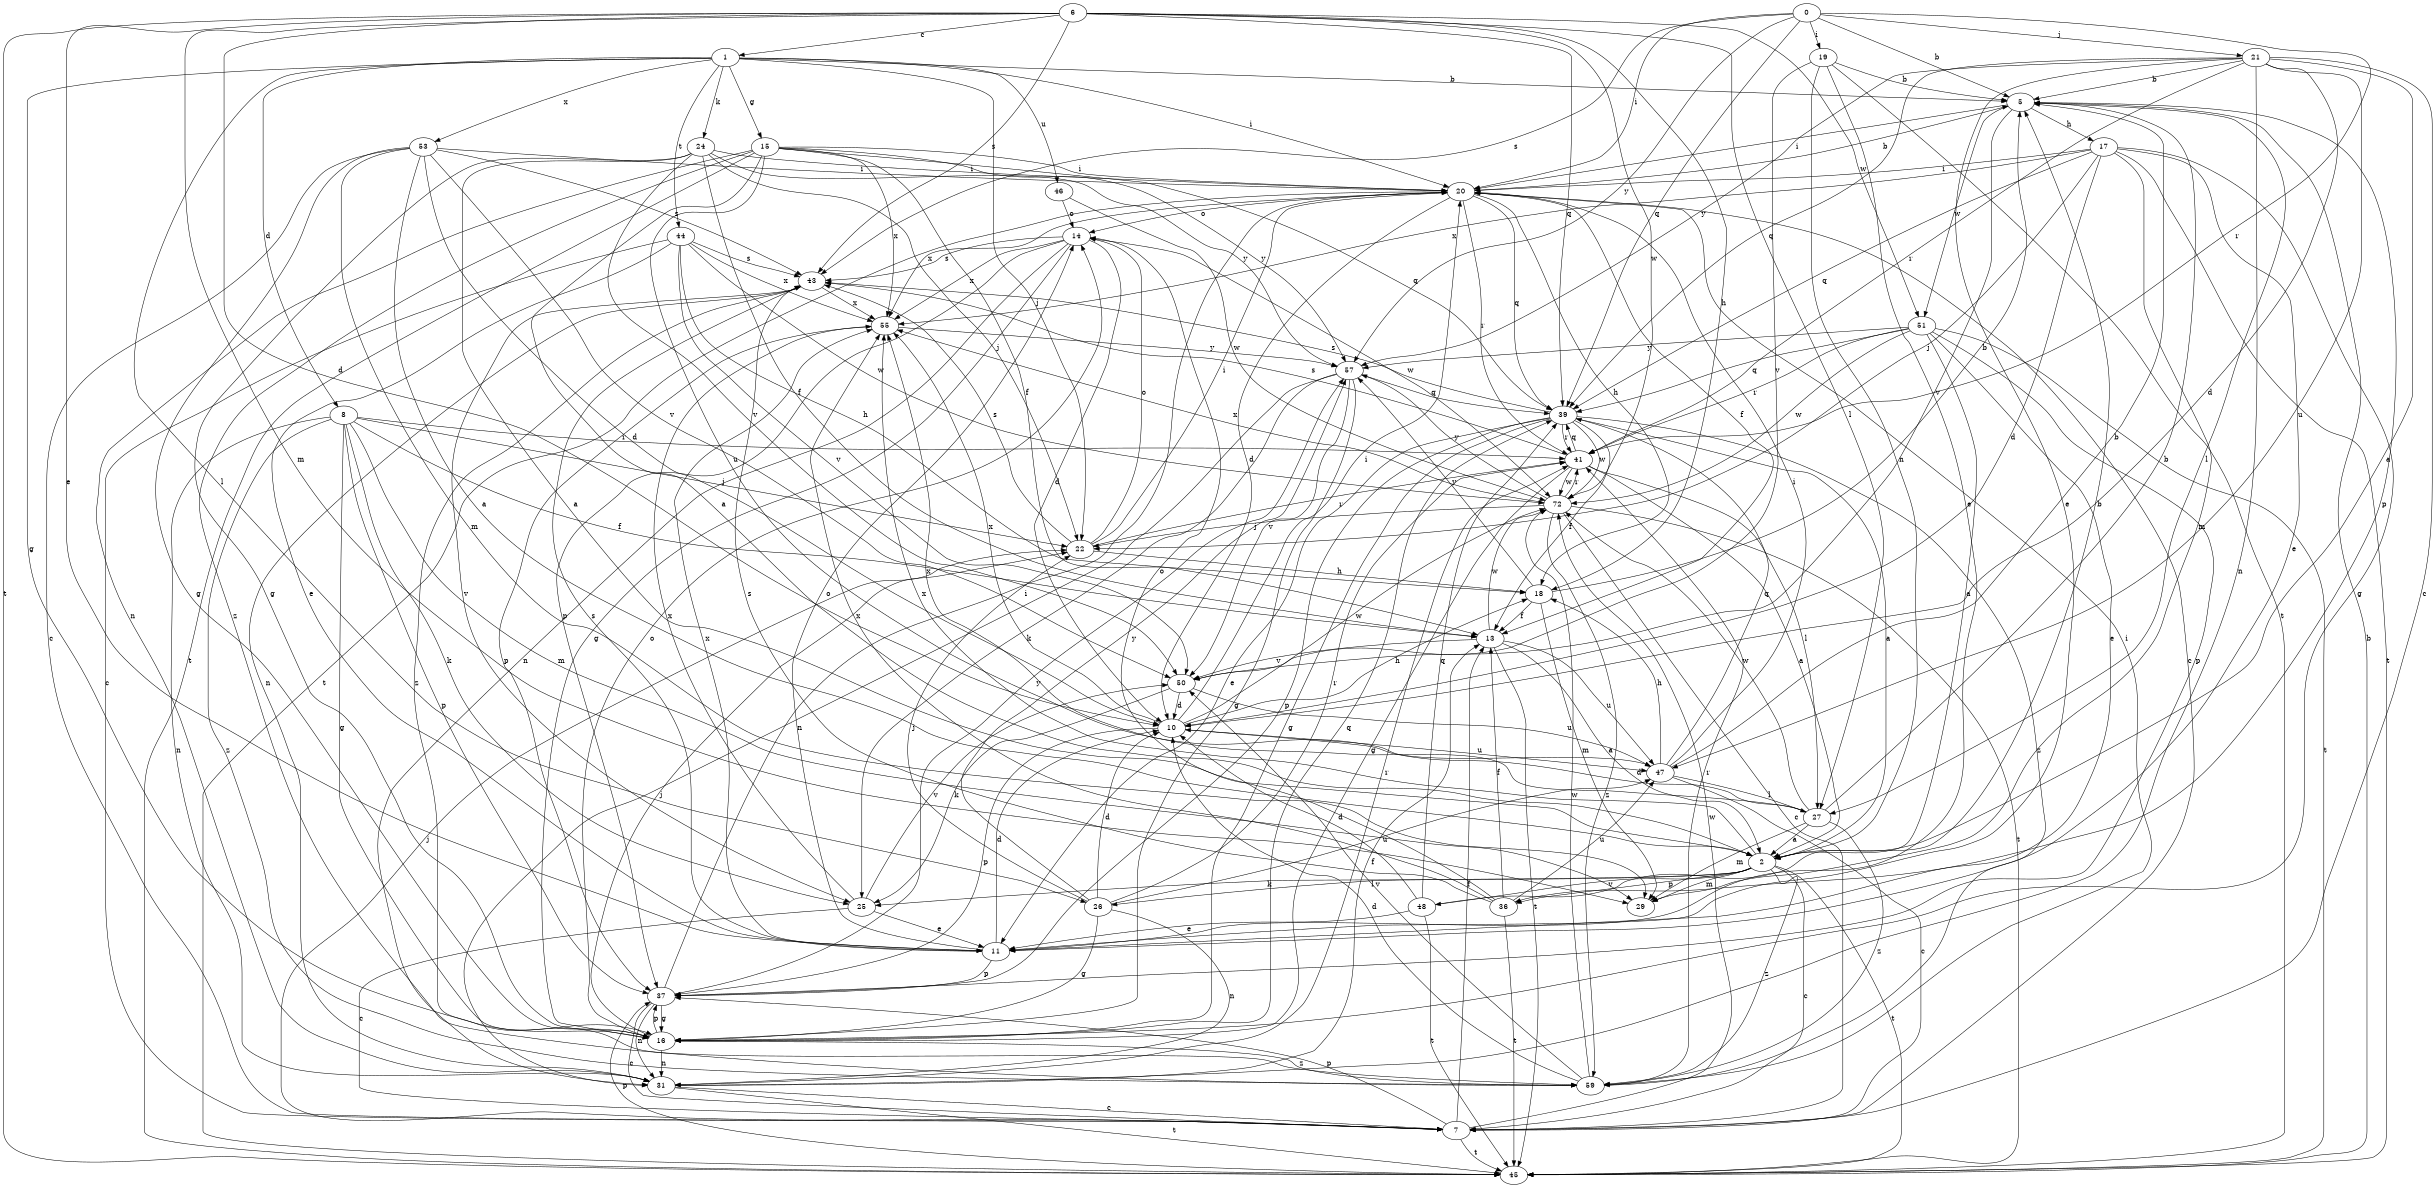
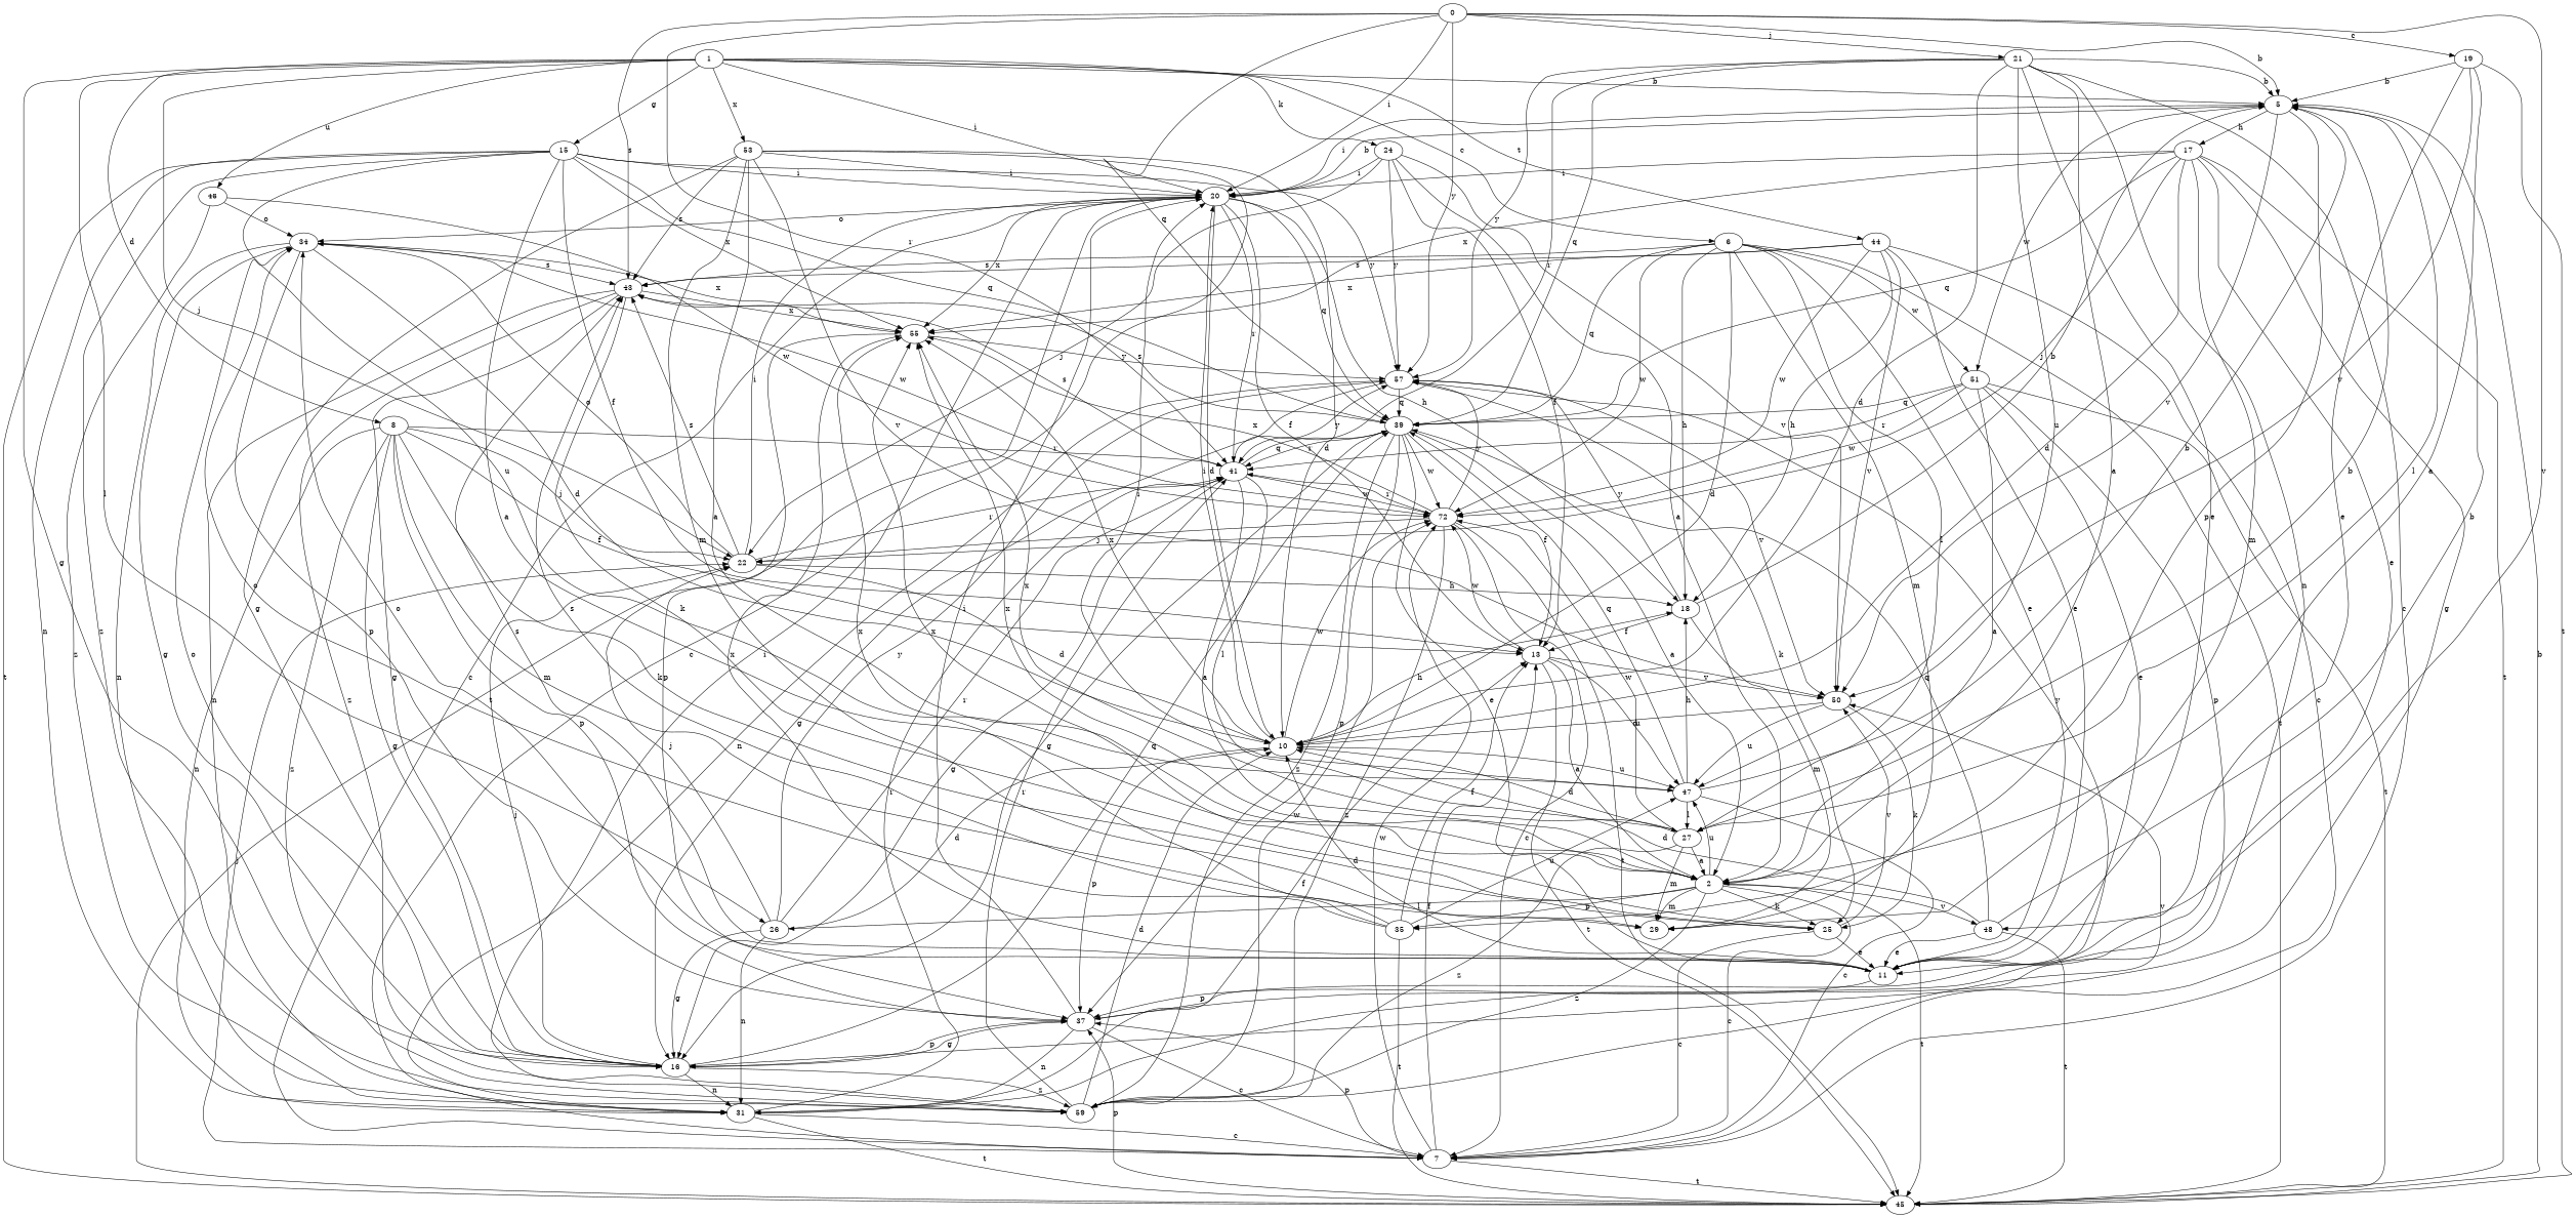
  strict digraph {
    0
    5
    19
    20
    21
    39
    41
    43
    48
    57
-   35 [label=36]
+   35
    17
    27
    50
    51
    2
    45
    11
    7
    55
    10
    13
    18
-   34 [label=14]
+   34
    31
    47
    16
    59
    n29 [label=72]
    37
    25
    1
    6
    8
    15
    22
    24
    26
    44
    46
    53
    29
    0 -> 5 [label=b]
-   0 -> 19 [label=i]
+   0 -> 19 [label=c]
    0 -> 20 [label=i]
    0 -> 21 [label=j]
    0 -> 39 [label=q]
    0 -> 41 [label=r]
    0 -> 43 [label=s]
+   0 -> 48 [label=v]
    0 -> 57 [label=y]
    5 -> 20 [label=i]
    5 -> 35 [label=p]
    5 -> 17 [label=h]
    5 -> 27 [label=l]
    5 -> 50 [label=v]
    5 -> 51 [label=w]
    19 -> 5 [label=b]
    19 -> 50 [label=v]
-   19 -> 2 [label=n]
+   19 -> 2 [label=a]
    19 -> 45 [label=t]
    19 -> 11 [label=e]
    20 -> 5 [label=b]
    20 -> 39 [label=q]
    20 -> 41 [label=r]
    20 -> 45 [label=t]
    20 -> 7 [label=c]
    20 -> 55 [label=x]
    20 -> 10 [label=d]
    20 -> 13 [label=f]
    20 -> 18 [label=h]
    20 -> 34 [label=o]
    21 -> 5 [label=b]
    21 -> 39 [label=q]
    21 -> 41 [label=r]
    21 -> 57 [label=y]
    21 -> 2 [label=a]
    21 -> 11 [label=e]
    21 -> 7 [label=c]
    21 -> 10 [label=d]
    21 -> 31 [label=n]
    21 -> 47 [label=u]
    39 -> 41 [label=r]
    39 -> 43 [label=s]
    39 -> 2 [label=a]
    39 -> 11 [label=e]
    39 -> 13 [label=f]
    39 -> 16 [label=g]
    39 -> 59 [label=z]
    39 -> n29 [label=w]
    39 -> 37 [label=p]
    41 -> 39 [label=q]
    41 -> 43 [label=s]
    41 -> 27 [label=l]
    41 -> 2 [label=a]
    41 -> 16 [label=g]
    41 -> n29 [label=w]
    43 -> 55 [label=x]
    43 -> 31 [label=n]
    43 -> 59 [label=z]
-   43 -> 25 [label=v]
+   43 -> 25 [label=k]
    48 -> 5 [label=b]
    48 -> 39 [label=q]
    48 -> 45 [label=t]
    48 -> 11 [label=e]
    48 -> 10 [label=d]
    57 -> 39 [label=q]
    57 -> 50 [label=v]
    57 -> 31 [label=n]
    57 -> 16 [label=g]
    57 -> 25 [label=k]
    35 -> 43 [label=s]
    35 -> 45 [label=t]
    35 -> 55 [label=x]
    35 -> 13 [label=f]
    35 -> 34 [label=o]
    35 -> 47 [label=u]
    17 -> 20 [label=i]
    17 -> 39 [label=q]
    17 -> 45 [label=t]
    17 -> 11 [label=e]
    17 -> 55 [label=x]
    17 -> 10 [label=d]
    17 -> 16 [label=g]
    17 -> 22 [label=j]
    17 -> 29 [label=m]
    27 -> 5 [label=b]
    27 -> 2 [label=a]
    27 -> 55 [label=x]
    27 -> 10 [label=d]
    27 -> 59 [label=z]
    27 -> n29 [label=w]
    27 -> 29 [label=m]
    50 -> 10 [label=d]
    50 -> 47 [label=u]
    50 -> 25 [label=k]
    51 -> 39 [label=q]
    51 -> 41 [label=r]
-   51 -> 57 [label=y]
+   41 -> 57 [label=y]
    51 -> 2 [label=a]
    51 -> 45 [label=t]
    51 -> 11 [label=e]
    51 -> n29 [label=w]
    51 -> 37 [label=p]
    2 -> 48 [label=v]
    2 -> 35 [label=p]
    2 -> 45 [label=t]
    2 -> 7 [label=c]
    2 -> 55 [label=x]
    2 -> 59 [label=z]
    2 -> 25 [label=k]
    2 -> 26 [label=l]
    2 -> 29 [label=m]
    45 -> 5 [label=b]
    45 -> 37 [label=p]
    11 -> 43 [label=s]
    11 -> 55 [label=x]
    11 -> 10 [label=d]
    11 -> 34 [label=o]
    11 -> 37 [label=p]
    7 -> 45 [label=t]
    7 -> 13 [label=f]
    7 -> n29 [label=w]
    7 -> 37 [label=p]
    7 -> 22 [label=j]
    55 -> 57 [label=y]
    55 -> 37 [label=p]
    10 -> 20 [label=i]
    10 -> 55 [label=x]
    10 -> 18 [label=h]
    10 -> 47 [label=u]
    10 -> n29 [label=w]
    10 -> 37 [label=p]
    13 -> 50 [label=v]
    13 -> 2 [label=a]
    13 -> 45 [label=t]
    13 -> 47 [label=u]
    13 -> n29 [label=w]
    18 -> 5 [label=b]
    18 -> 57 [label=y]
    18 -> 13 [label=f]
    18 -> 29 [label=m]
    34 -> 43 [label=s]
    34 -> 55 [label=x]
    34 -> 10 [label=d]
    34 -> 31 [label=n]
    34 -> 16 [label=g]
    34 -> n29 [label=w]
    34 -> 37 [label=p]
    31 -> 41 [label=r]
    31 -> 45 [label=t]
    31 -> 7 [label=c]
    31 -> 13 [label=f]
    47 -> 5 [label=b]
    47 -> 20 [label=i]
    47 -> 39 [label=q]
    47 -> 27 [label=l]
    47 -> 7 [label=c]
    47 -> 18 [label=h]
    16 -> 39 [label=q]
    16 -> 34 [label=o]
    16 -> 31 [label=n]
    16 -> 59 [label=z]
    16 -> 37 [label=p]
    16 -> 22 [label=j]
    59 -> 20 [label=i]
    59 -> 41 [label=r]
    59 -> 50 [label=v]
    59 -> 10 [label=d]
    59 -> n29 [label=w]
    n29 -> 41 [label=r]
    n29 -> 57 [label=y]
    n29 -> 45 [label=t]
    n29 -> 7 [label=c]
    n29 -> 55 [label=x]
    n29 -> 59 [label=z]
    n29 -> 22 [label=j]
    37 -> 20 [label=i]
    37 -> 57 [label=y]
    37 -> 7 [label=c]
    37 -> 31 [label=n]
    37 -> 16 [label=g]
    25 -> 50 [label=v]
    25 -> 11 [label=e]
    25 -> 7 [label=c]
    25 -> 55 [label=x]
    1 -> 5 [label=b]
    1 -> 20 [label=i]
    1 -> 16 [label=g]
-   6 -> 1 [label=c]
+   1 -> 6 [label=c]
    1 -> 8 [label=d]
    1 -> 15 [label=g]
    1 -> 22 [label=j]
    1 -> 24 [label=k]
    1 -> 26 [label=l]
    1 -> 44 [label=t]
    1 -> 46 [label=u]
    1 -> 53 [label=x]
    6 -> 39 [label=q]
    6 -> 43 [label=s]
    6 -> 27 [label=l]
    6 -> 51 [label=w]
    6 -> 45 [label=t]
    6 -> 11 [label=e]
    6 -> 10 [label=d]
    6 -> 18 [label=h]
    6 -> n29 [label=w]
    6 -> 29 [label=m]
    8 -> 41 [label=r]
    8 -> 13 [label=f]
    8 -> 31 [label=n]
    8 -> 16 [label=g]
    8 -> 59 [label=z]
    8 -> 37 [label=p]
    8 -> 25 [label=k]
    8 -> 22 [label=j]
    8 -> 29 [label=m]
    15 -> 20 [label=i]
    15 -> 39 [label=q]
    15 -> 57 [label=y]
    15 -> 2 [label=a]
    15 -> 45 [label=t]
    15 -> 55 [label=x]
    15 -> 13 [label=f]
    15 -> 31 [label=n]
    15 -> 47 [label=u]
    15 -> 59 [label=z]
    22 -> 20 [label=i]
    22 -> 41 [label=r]
    22 -> 43 [label=s]
+   22 -> 10 [label=d]
    22 -> 18 [label=h]
    22 -> 34 [label=o]
    24 -> 20 [label=i]
    24 -> 57 [label=y]
    24 -> 50 [label=v]
    24 -> 2 [label=a]
    24 -> 13 [label=f]
-   24 -> 16 [label=g]
+   43 -> 16 [label=g]
    24 -> 22 [label=j]
    26 -> 41 [label=r]
    26 -> 57 [label=y]
    26 -> 10 [label=d]
    26 -> 31 [label=n]
-   26 -> 47 [label=u]
+   2 -> 47 [label=u]
    26 -> 16 [label=g]
    26 -> 22 [label=j]
    44 -> 43 [label=s]
    44 -> 50 [label=v]
    44 -> 11 [label=e]
    44 -> 7 [label=c]
    44 -> 55 [label=x]
    44 -> 18 [label=h]
    44 -> n29 [label=w]
    46 -> 34 [label=o]
+   46 -> 59 [label=z]
    46 -> n29 [label=w]
    53 -> 20 [label=i]
    53 -> 43 [label=s]
    53 -> 50 [label=v]
    53 -> 2 [label=a]
    53 -> 7 [label=c]
    53 -> 10 [label=d]
    53 -> 16 [label=g]
    53 -> 29 [label=m]
  }
